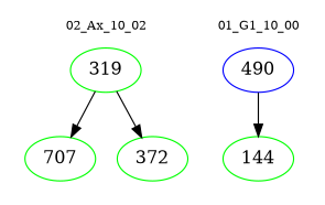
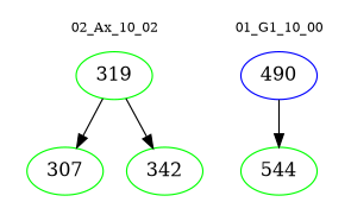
  digraph {
    node [color=green]
    edge [color=black]
    n1 [label=319]
-   n2 [label=707]
-   n3 [label=372]
+   n2 [label=307]
+   n3 [label=342]
    n4 [color=blue label=490]
-   n5 [label=144]
+   n5 [label=544]
    subgraph cluster_1 {
      color=white
      fontsize=10
      label="02_Ax_10_02"
      n1
      n2
      n3
    }
    subgraph cluster_2 {
      color=white
      fontsize=10
      label="01_G1_10_00"
      n4
      n5
    }
    n1 -> n2
    n1 -> n3
    n4 -> n5
  }
